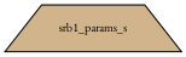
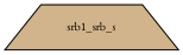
  digraph {
    rankdir=LR
    fontname="EB Garamond"
-   n1 [color=black fillcolor=tan fontname="EB Garamond" fontsize=10 height=0.2 label=srb1_params_s shape=trapezium style=filled width=0.4]
+   n1 [color=black fillcolor=tan fontname="EB Garamond" fontsize=10 height=0.2 label=srb1_srb_s shape=trapezium style=filled width=0.4]
  }
